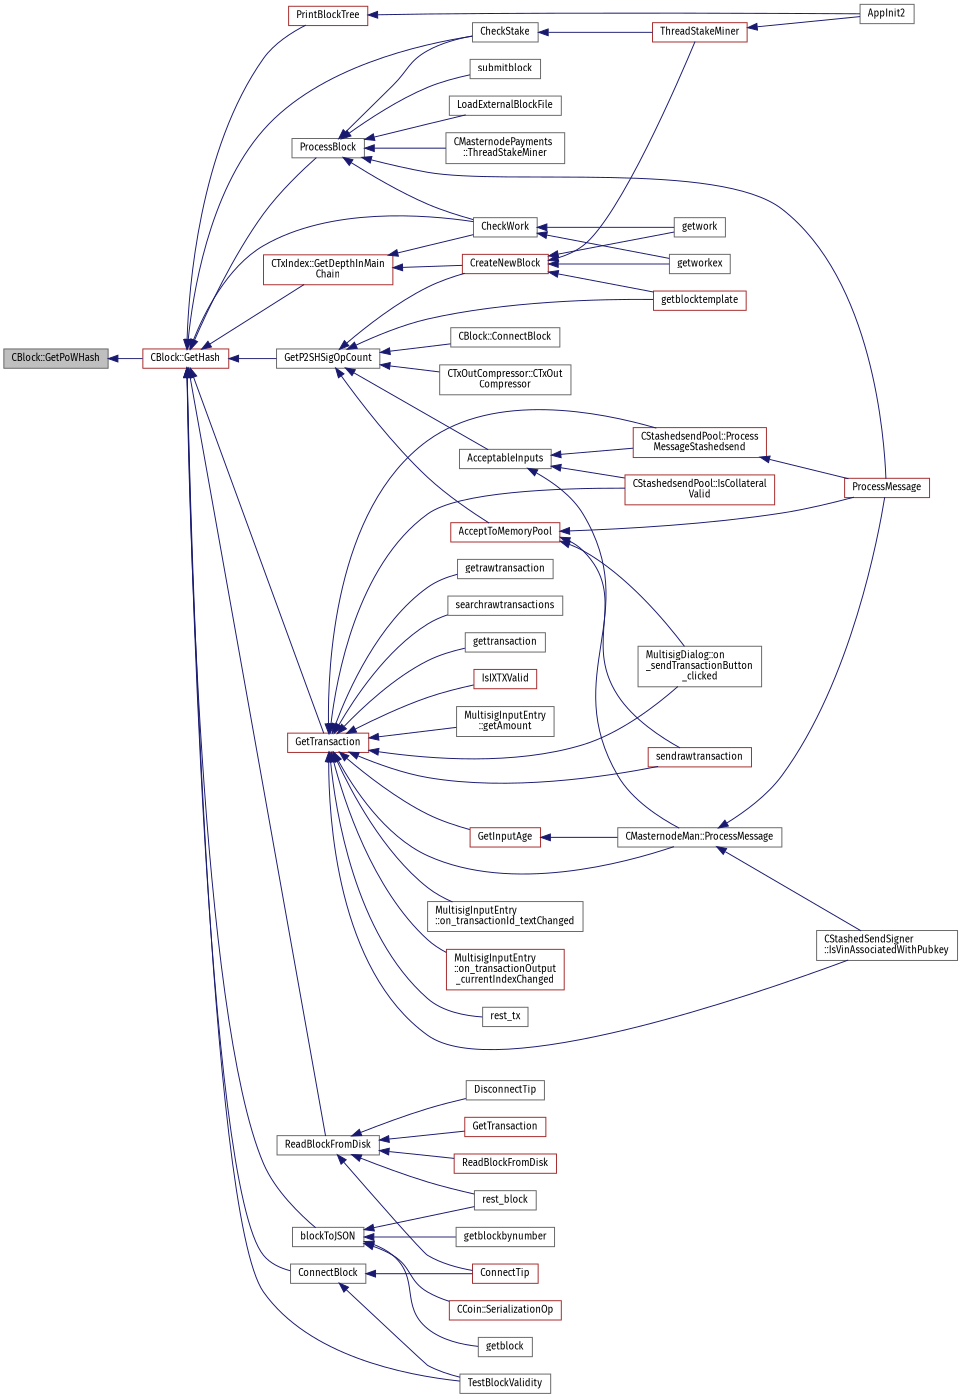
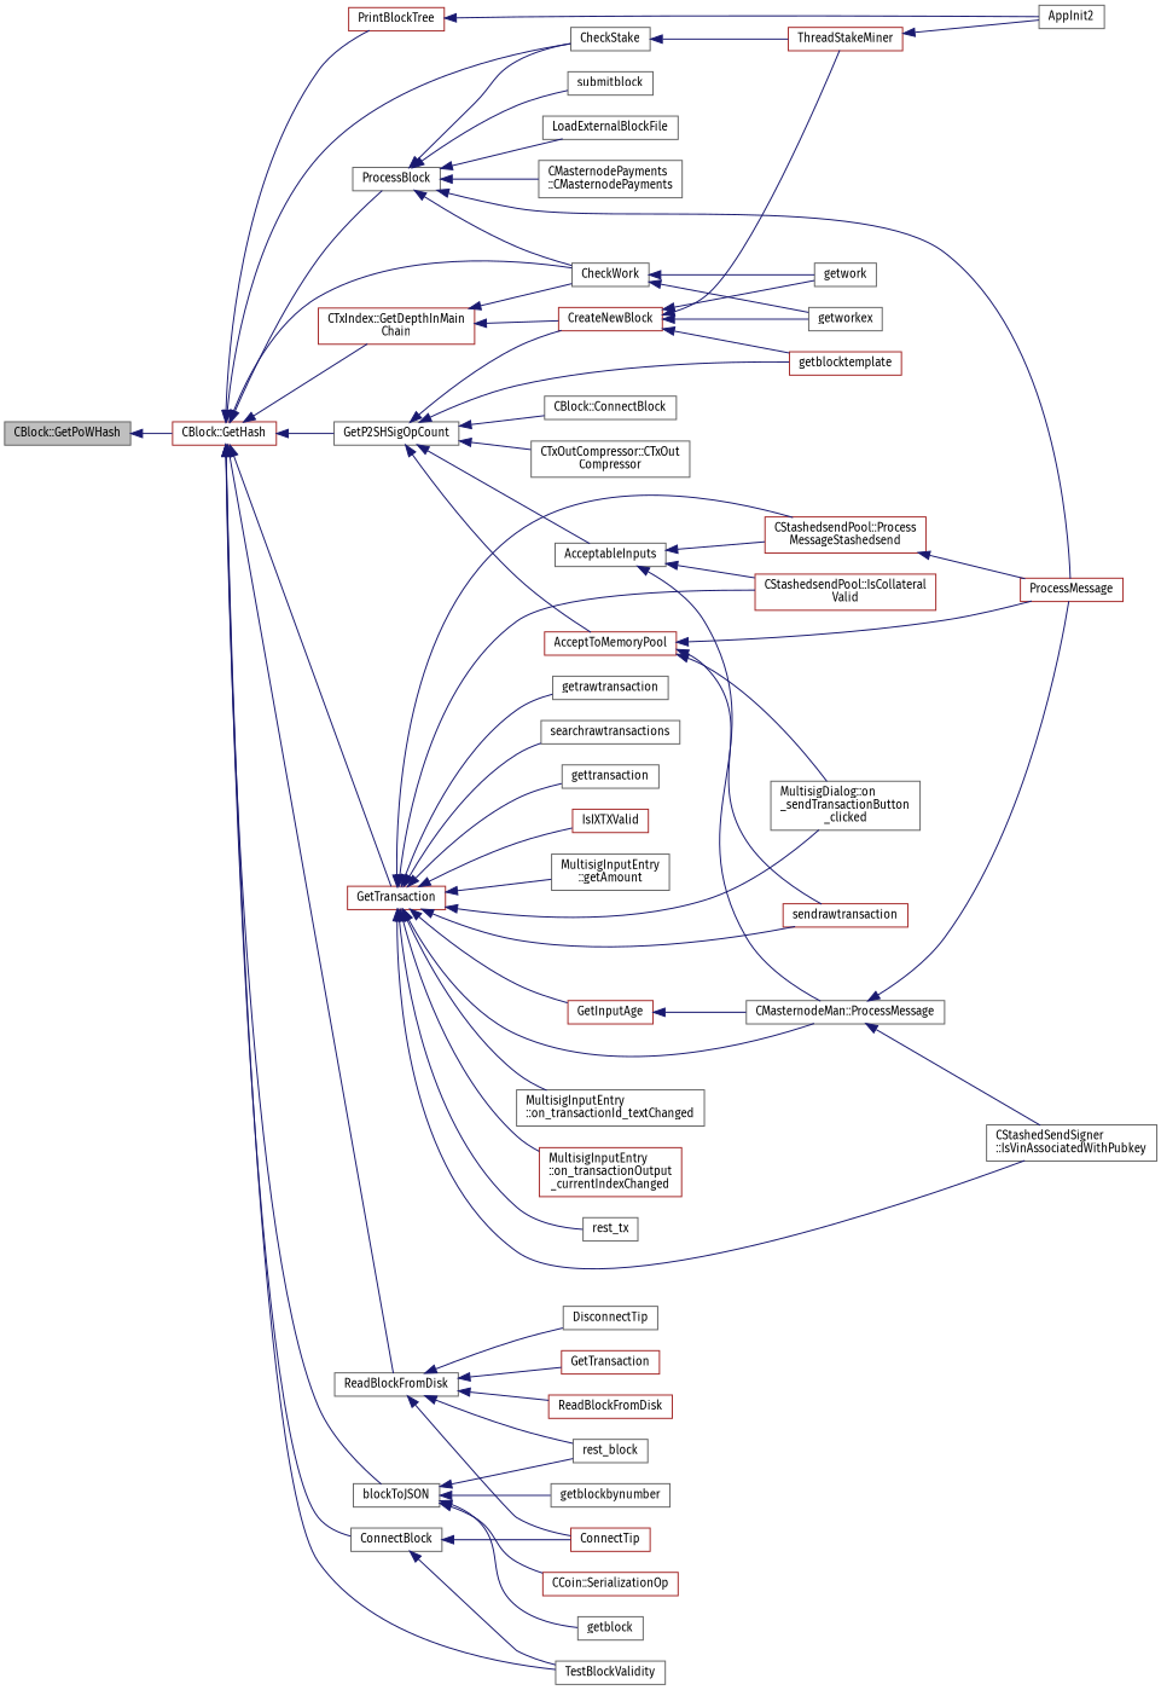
  digraph {
    fontname="Fira Sans"
    rankdir=LR
    node [color=gray40 fillcolor=white fontname="Fira Sans" fontsize=10 shape=record style=filled]
    edge [color=midnightblue dir=back fontname="Fira Sans" fontsize=10 labelfontname=Helvetica labelfontsize=10 style=solid]
    n1 [fillcolor=grey75 fontcolor=black height=0.2 label="CBlock::GetPoWHash" width=0.4]
    n2 [color=brown height=0.2 label="CBlock::GetHash" width=0.4]
    n3 [height=0.2 label=CheckWork width=0.4]
    n4 [height=0.2 label=getworkex width=0.4]
    n5 [height=0.2 label=getwork width=0.4]
    n6 [height=0.2 label=GetP2SHSigOpCount width=0.4]
    n7 [color=brown height=0.2 label="CTxIndex::GetDepthInMain\lChain" width=0.4]
    n8 [color=brown height=0.2 label=GetTransaction width=0.4]
    n9 [height=0.2 label=ProcessBlock width=0.4]
    n10 [height=0.2 label=CheckStake width=0.4]
    n11 [color=brown height=0.2 label=PrintBlockTree width=0.4]
    n12 [height=0.2 label=blockToJSON width=0.4]
    n13 [height=0.2 label=ReadBlockFromDisk width=0.4]
    n14 [height=0.2 label=ConnectBlock width=0.4]
    n15 [height=0.2 label=TestBlockValidity width=0.4]
    n16 [color=brown height=0.2 label=AcceptToMemoryPool width=0.4]
    n17 [height=0.2 label=AcceptableInputs width=0.4]
    n18 [height=0.2 label="CBlock::ConnectBlock" width=0.4]
    n19 [height=0.2 label="CTxOutCompressor::CTxOut\lCompressor" width=0.4]
    n20 [color=brown height=0.2 label=CreateNewBlock width=0.4]
    n21 [color=brown height=0.2 label=getblocktemplate width=0.4]
    n22 [height=0.2 label="MultisigDialog::on\l_sendTransactionButton\l_clicked" width=0.4]
    n23 [color=brown height=0.2 label=sendrawtransaction width=0.4]
    n24 [height=0.2 label="CMasternodeMan::ProcessMessage" width=0.4]
    n25 [color=brown height=0.2 label="CStashedsendPool::Process\lMessageStashedsend" width=0.4]
    n26 [color=brown height=0.2 label="CStashedsendPool::IsCollateral\lValid" width=0.4]
    n27 [color=brown height=0.2 label=IsIXTXValid width=0.4]
    n28 [color=brown height=0.2 label=GetInputAge width=0.4]
    n29 [height=0.2 label="MultisigInputEntry\l::getAmount" width=0.4]
    n30 [height=0.2 label="MultisigInputEntry\l::on_transactionId_textChanged" width=0.4]
    n31 [color=brown height=0.2 label="MultisigInputEntry\l::on_transactionOutput\l_currentIndexChanged" width=0.4]
    n32 [height=0.2 label=rest_tx width=0.4]
    n33 [height=0.2 label=getrawtransaction width=0.4]
    n34 [height=0.2 label=searchrawtransactions width=0.4]
    n35 [height=0.2 label=gettransaction width=0.4]
    n36 [height=0.2 label="CStashedSendSigner\l::IsVinAssociatedWithPubkey" width=0.4]
    n37 [color=brown height=0.2 label=ProcessMessage width=0.4]
    n38 [height=0.2 label=LoadExternalBlockFile width=0.4]
-   n39 [height=0.2 label="CMasternodePayments\l::ThreadStakeMiner" width=0.4]
+   n39 [height=0.2 label="CMasternodePayments\l::CMasternodePayments" width=0.4]
    n40 [height=0.2 label=submitblock width=0.4]
    n41 [color=brown height=0.2 label=ThreadStakeMiner width=0.4]
    n42 [height=0.2 label=AppInit2 width=0.4]
    n43 [color=brown height=0.2 label="CCoin::SerializationOp" width=0.4]
    n44 [height=0.2 label=rest_block width=0.4]
    n45 [height=0.2 label=getblock width=0.4]
    n46 [height=0.2 label=getblockbynumber width=0.4]
    n47 [color=brown height=0.2 label=GetTransaction width=0.4]
    n48 [color=brown height=0.2 label=ReadBlockFromDisk width=0.4]
    n49 [height=0.2 label=DisconnectTip width=0.4]
    n50 [color=brown height=0.2 label=ConnectTip width=0.4]
    n1 -> n2
    n2 -> n3
    n2 -> n6
    n2 -> n7
    n2 -> n8
    n2 -> n9
    n2 -> n10
    n2 -> n11
    n2 -> n12
    n2 -> n13
    n2 -> n14
    n2 -> n15
    n3 -> n4
    n3 -> n5
    n6 -> n16
    n6 -> n17
    n6 -> n18
    n6 -> n19
    n6 -> n20
    n6 -> n21
    n7 -> n3
    n7 -> n20
    n8 -> n22
    n8 -> n23
    n8 -> n24
    n8 -> n25
    n8 -> n26
    n8 -> n27
    n8 -> n28
    n8 -> n29
    n8 -> n30
    n8 -> n31
    n8 -> n32
    n8 -> n33
    n8 -> n34
    n8 -> n35
    n8 -> n36
    n9 -> n3
    n9 -> n10
    n9 -> n37
    n9 -> n38
    n9 -> n39
    n9 -> n40
    n10 -> n41
    n11 -> n42
    n12 -> n43
    n12 -> n44
    n12 -> n45
    n12 -> n46
    n13 -> n44
    n13 -> n47
    n13 -> n48
    n13 -> n49
    n13 -> n50
    n14 -> n15
    n14 -> n50
    n16 -> n22
    n16 -> n23
    n16 -> n37
    n17 -> n24
    n17 -> n25
    n17 -> n26
    n20 -> n4
    n20 -> n5
    n20 -> n21
    n20 -> n41
    n24 -> n36
    n24 -> n37
    n25 -> n37
    n28 -> n24
    n41 -> n42
  }
